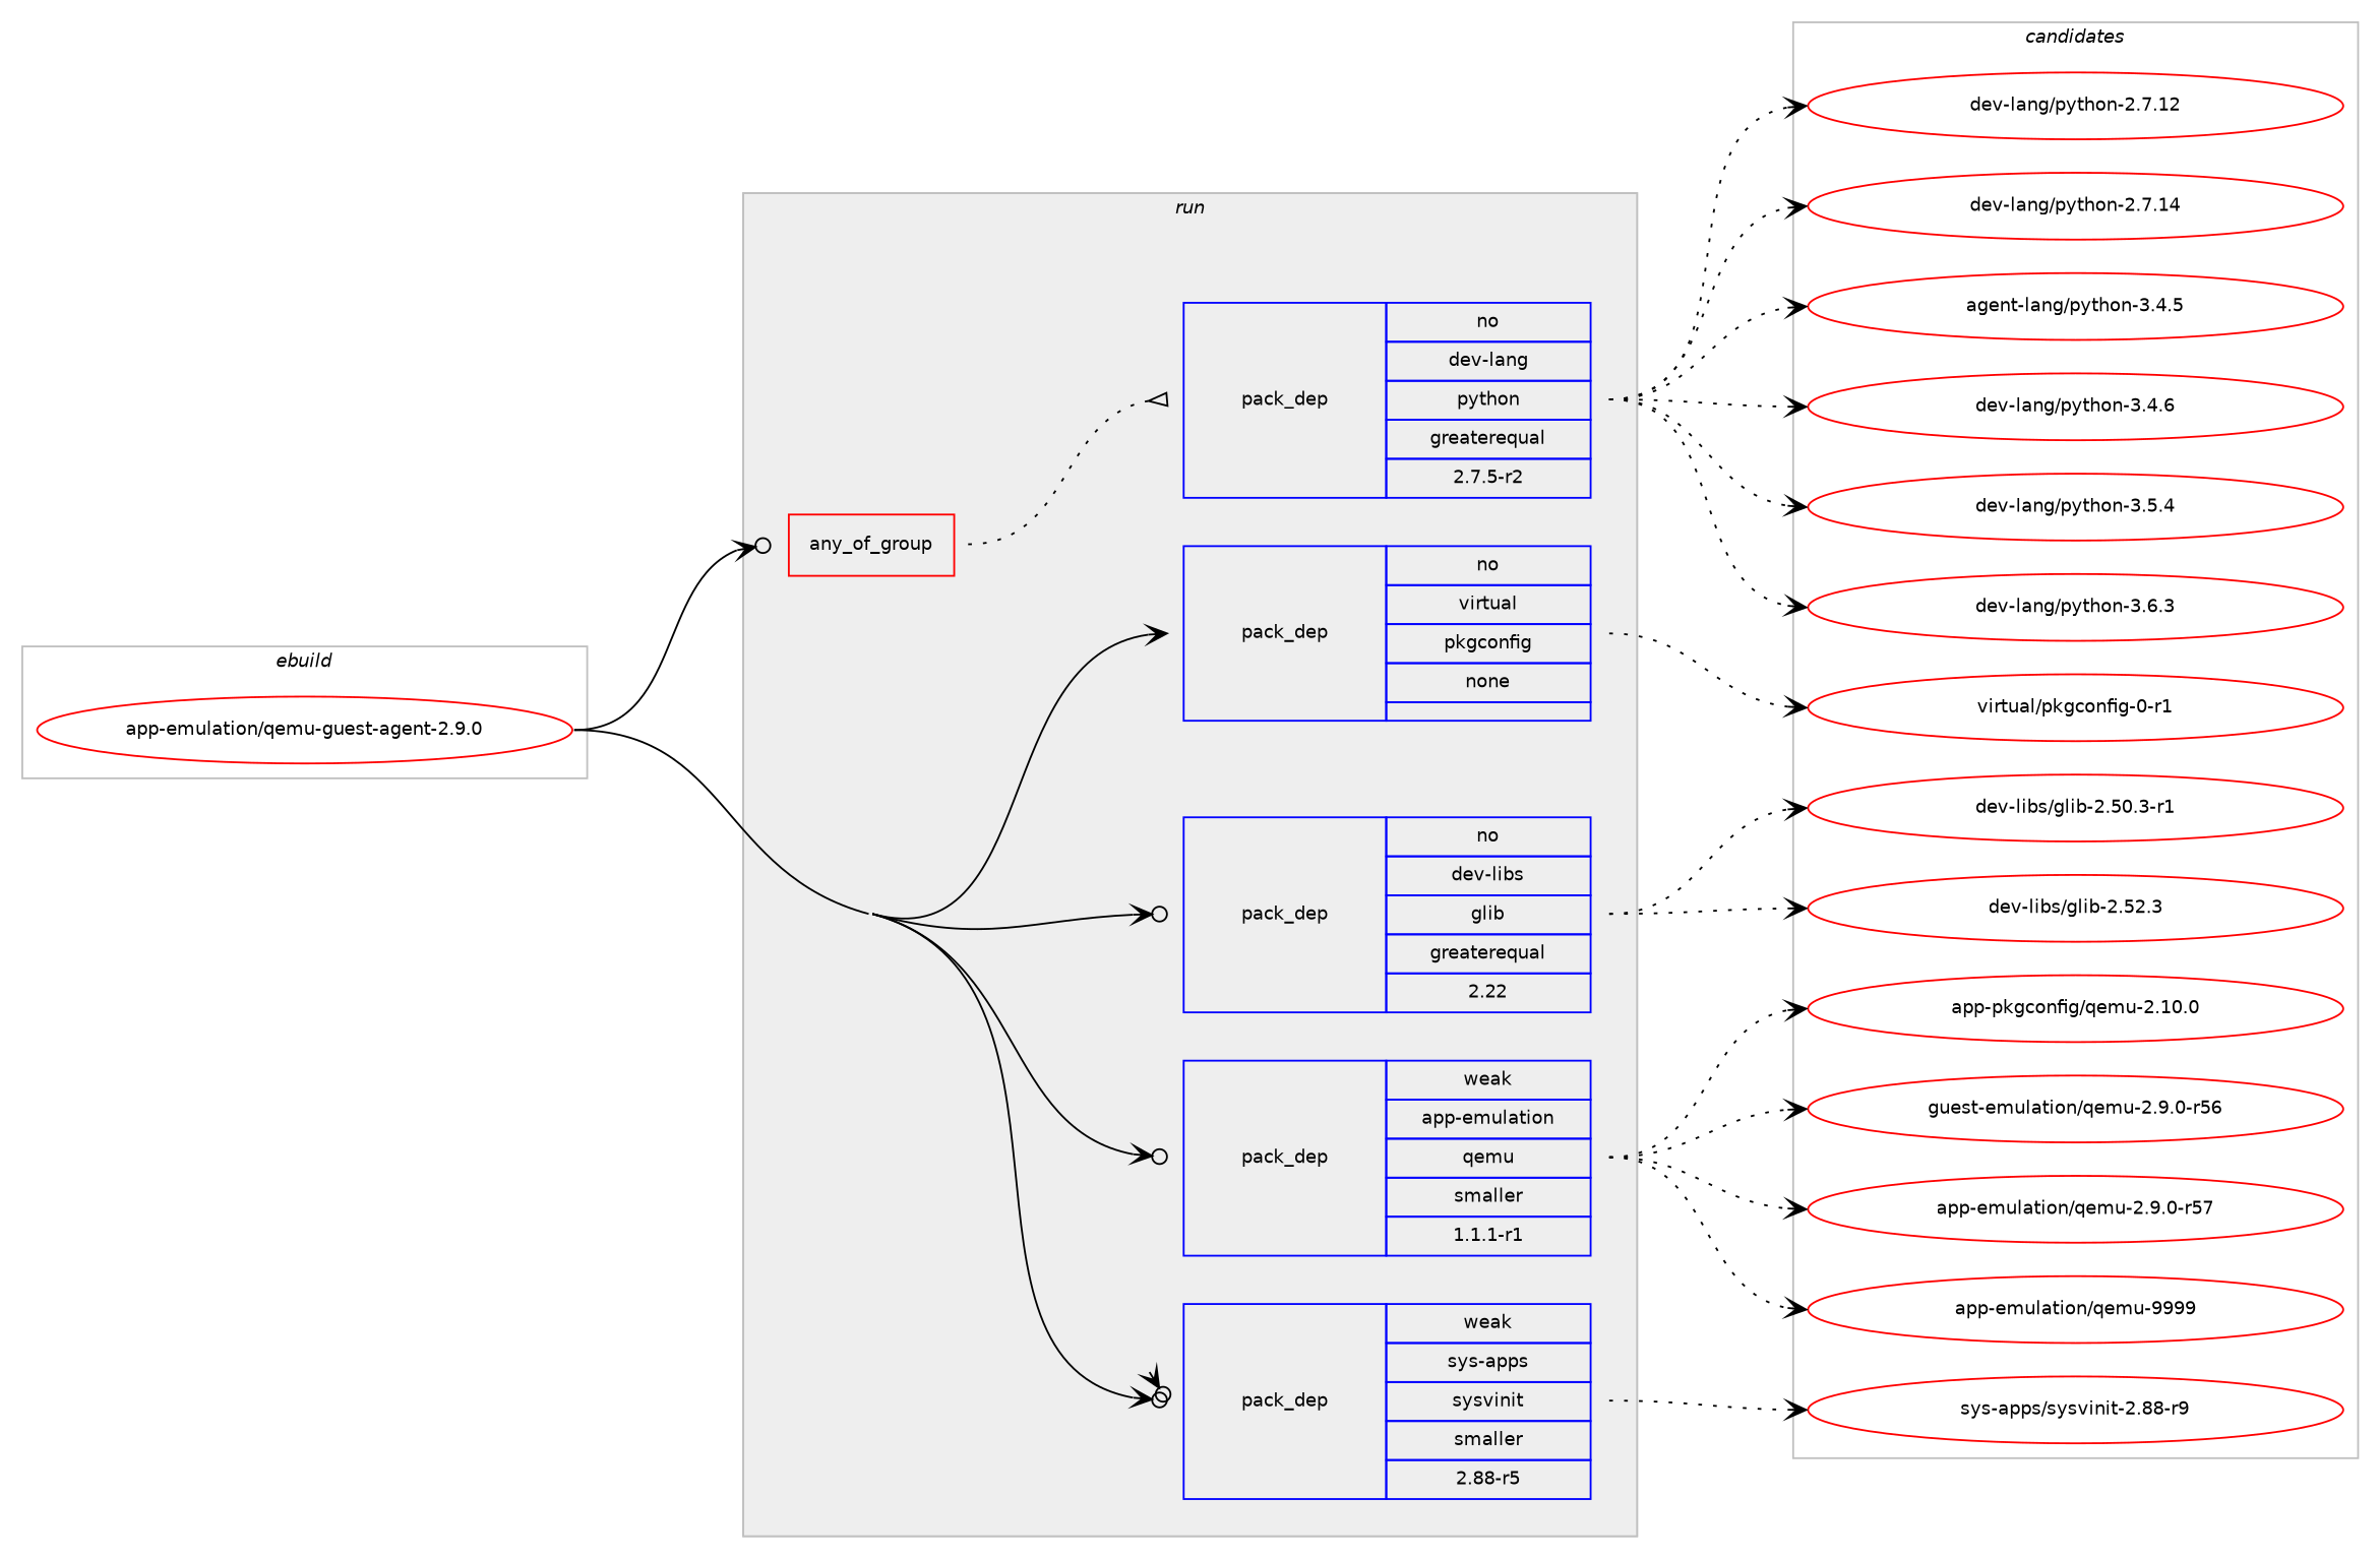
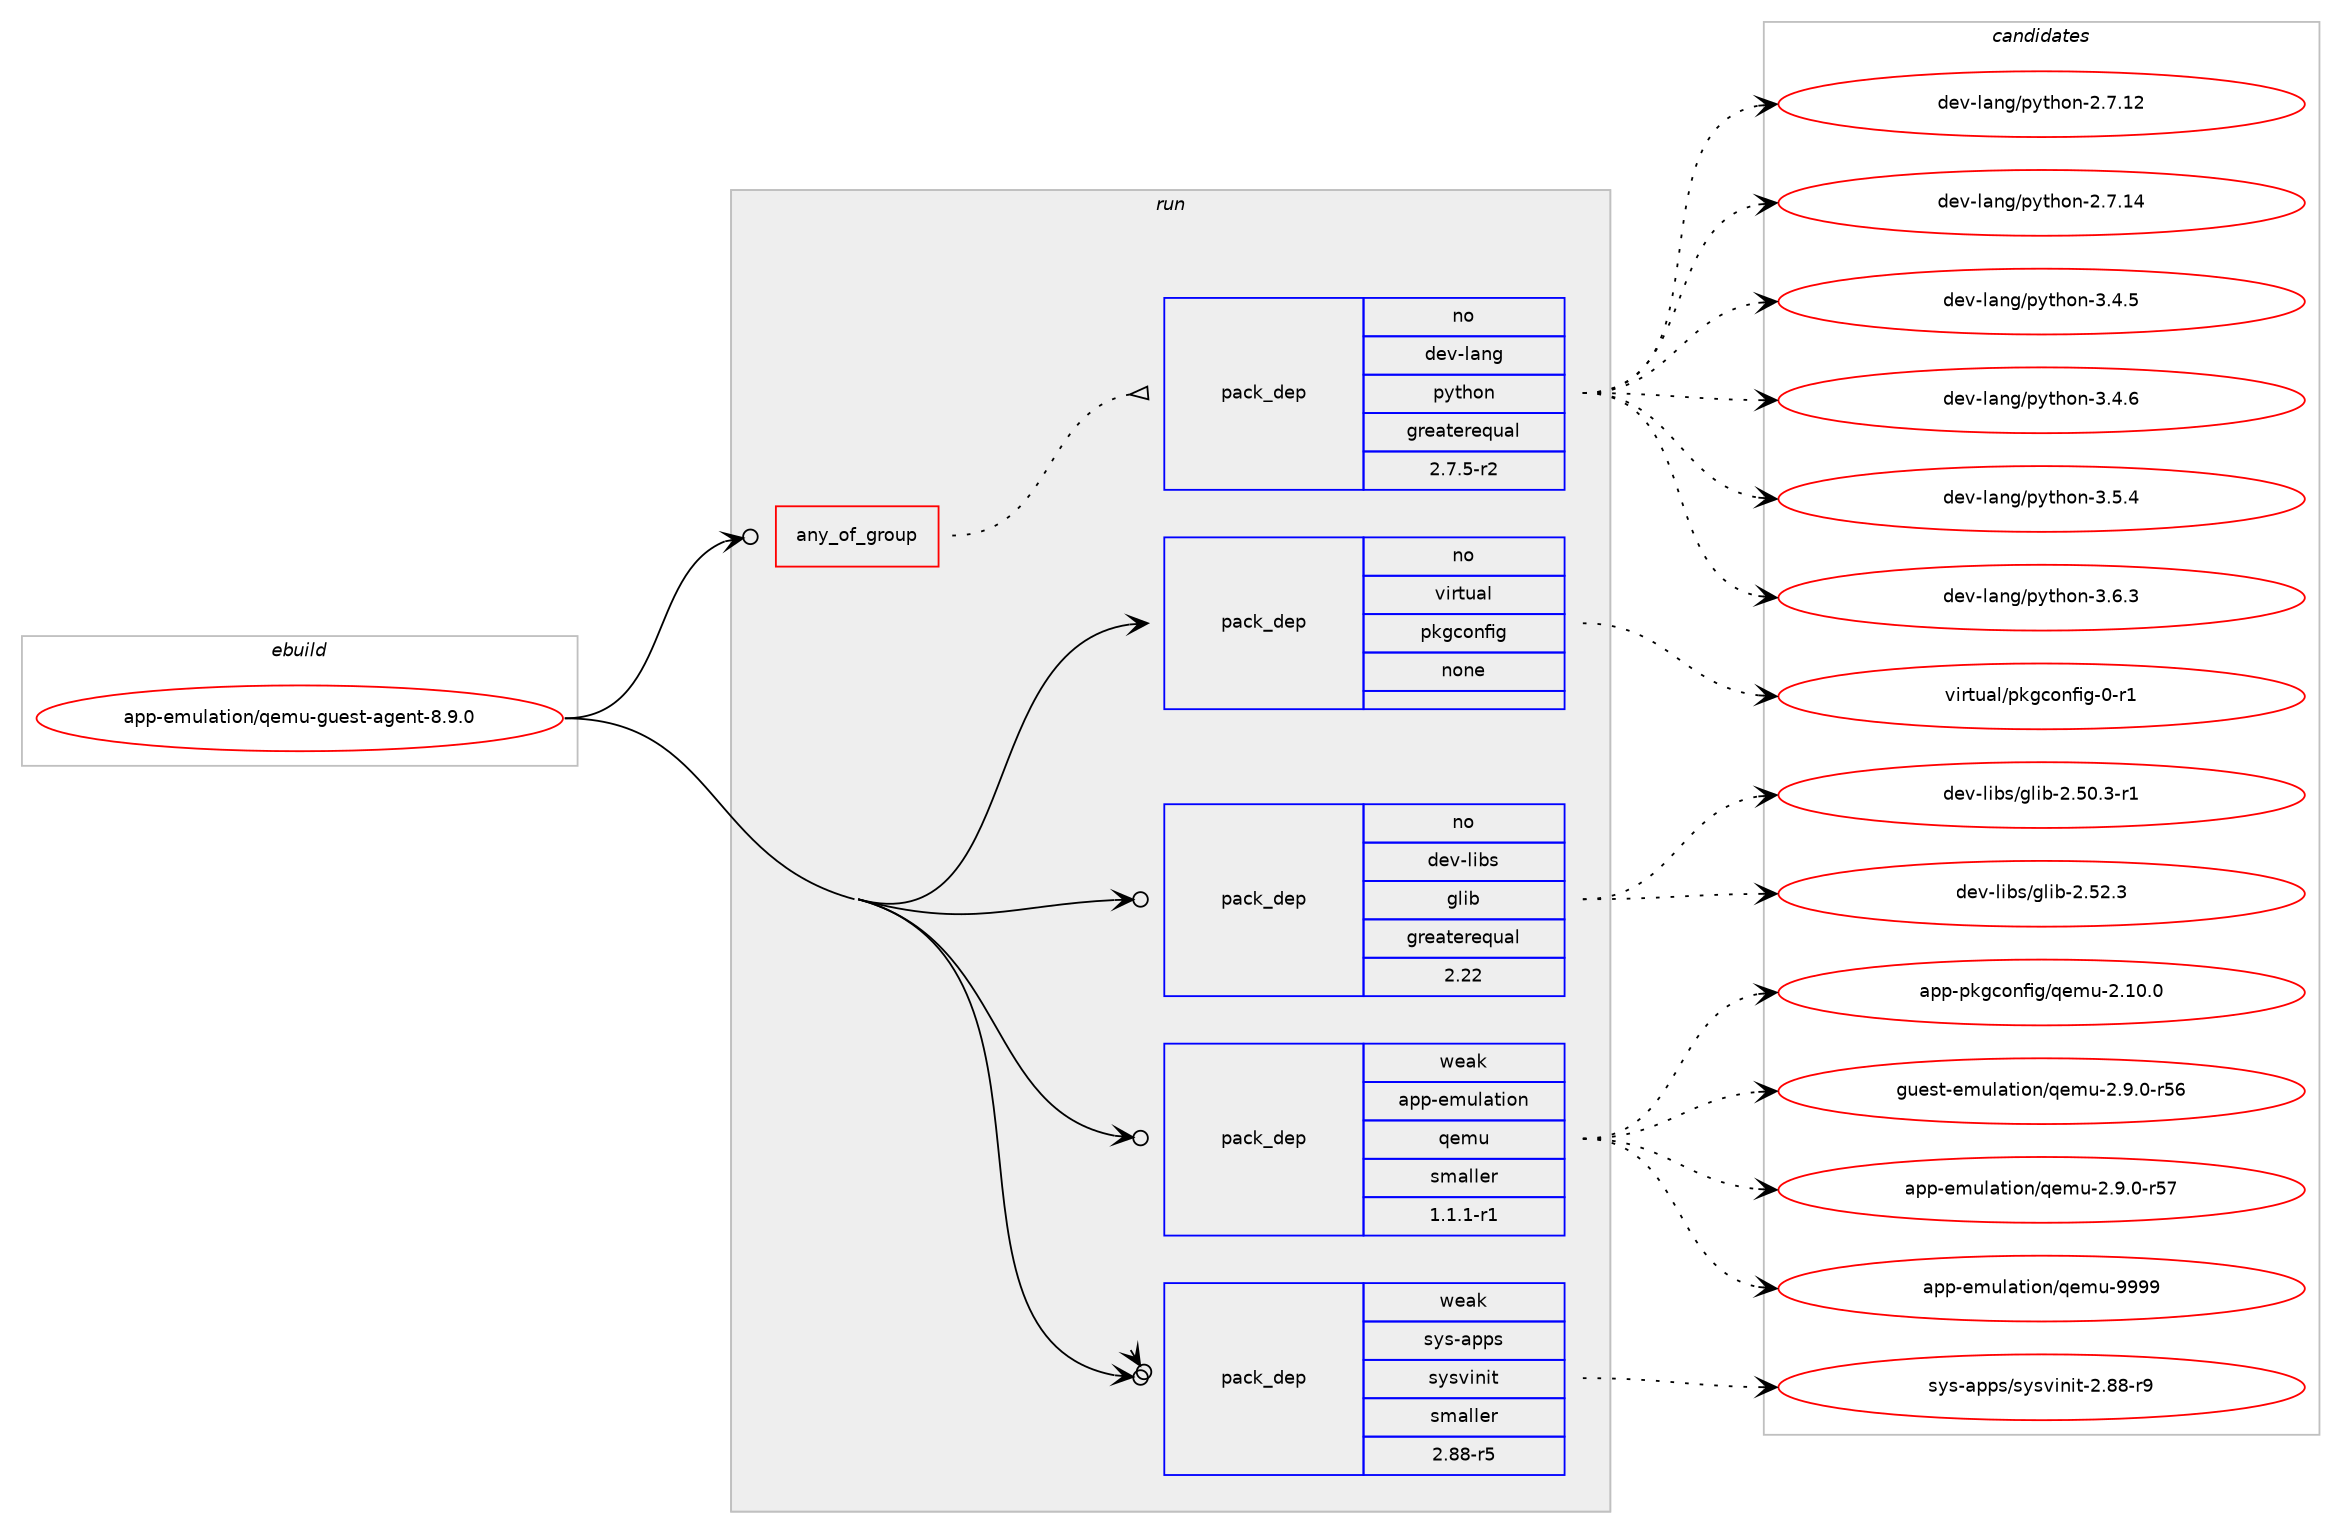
  digraph {
    compound=true
    concentrate=true
    fontname=Helvetica
    fontsize=10
    newrank=true
    rankdir=LR
    ranksep=1.5
    node [color=red fontname=Helvetica fontsize=10]
    edge [arrowhead=vee headport=w style=dotted tailport=e weight=100]
-   n1 [label="app-emulation/qemu-guest-agent-2.9.0" width=4]
+   n1 [label="app-emulation/qemu-guest-agent-8.9.0" width=4]
    n2 [color=blue label=<<TABLE BORDER="0" CELLBORDER="1" CELLSPACING="0" CELLPADDING="4" WIDTH="220"><TR><TD ROWSPAN="6" CELLPADDING="30">pack_dep</TD></TR><TR><TD WIDTH="110">no</TD></TR><TR><TD>dev-lang</TD></TR><TR><TD>python</TD></TR><TR><TD>greaterequal</TD></TR><TR><TD>2.7.5-r2</TD></TR></TABLE>> shape=none]
    n3 [label=<<TABLE BORDER="0" CELLBORDER="1" CELLSPACING="0" CELLPADDING="4"><TR><TD CELLPADDING="10">any_of_group</TD></TR></TABLE>> shape=none]
    n4 [color=blue label=<<TABLE BORDER="0" CELLBORDER="1" CELLSPACING="0" CELLPADDING="4" WIDTH="220"><TR><TD ROWSPAN="6" CELLPADDING="30">pack_dep</TD></TR><TR><TD WIDTH="110">no</TD></TR><TR><TD>virtual</TD></TR><TR><TD>pkgconfig</TD></TR><TR><TD>none</TD></TR><TR><TD></TD></TR></TABLE>> shape=none]
    n5 [color=blue label=<<TABLE BORDER="0" CELLBORDER="1" CELLSPACING="0" CELLPADDING="4" WIDTH="220"><TR><TD ROWSPAN="6" CELLPADDING="30">pack_dep</TD></TR><TR><TD WIDTH="110">no</TD></TR><TR><TD>dev-libs</TD></TR><TR><TD>glib</TD></TR><TR><TD>greaterequal</TD></TR><TR><TD>2.22</TD></TR></TABLE>> shape=none]
    n6 [color=blue label=<<TABLE BORDER="0" CELLBORDER="1" CELLSPACING="0" CELLPADDING="4" WIDTH="220"><TR><TD ROWSPAN="6" CELLPADDING="30">pack_dep</TD></TR><TR><TD WIDTH="110">weak</TD></TR><TR><TD>app-emulation</TD></TR><TR><TD>qemu</TD></TR><TR><TD>smaller</TD></TR><TR><TD>1.1.1-r1</TD></TR></TABLE>> shape=none]
    n7 [color=blue label=<<TABLE BORDER="0" CELLBORDER="1" CELLSPACING="0" CELLPADDING="4" WIDTH="220"><TR><TD ROWSPAN="6" CELLPADDING="30">pack_dep</TD></TR><TR><TD WIDTH="110">weak</TD></TR><TR><TD>sys-apps</TD></TR><TR><TD>sysvinit</TD></TR><TR><TD>smaller</TD></TR><TR><TD>2.88-r5</TD></TR></TABLE>> shape=none]
    n8 [label="dev-lang/python-2.7.12" width=4]
    n9 [label="dev-lang/python-2.7.14" width=4]
-   n10 [label="agent-lang/python-3.4.5" width=4]
+   n10 [label="dev-lang/python-3.4.5" width=4]
    n11 [label="dev-lang/python-3.4.6" width=4]
    n12 [label="dev-lang/python-3.5.4" width=4]
    n13 [label="dev-lang/python-3.6.3" width=4]
    n14 [label="virtual/pkgconfig-0-r1" width=4]
    n15 [label="dev-libs/glib-2.50.3-r1" width=4]
    n16 [label="dev-libs/glib-2.52.3" width=4]
    n17 [label="app-pkgconfig/qemu-2.10.0" width=4]
    n18 [label="guest-emulation/qemu-2.9.0-r56" width=4]
    n19 [label="app-emulation/qemu-2.9.0-r57" width=4]
    n20 [label="app-emulation/qemu-9999" width=4]
    n21 [label="sys-apps/sysvinit-2.88-r9" width=4]
    subgraph cluster_1 {
      color=gray
      label=<<i>ebuild</i>>
      rank=same
      n1
    }
    subgraph cluster_2 {
      color=gray
      label=<<i>dependencies</i>>
      subgraph cluster_3 {
        color=gray
        fillcolor="#eeeeee"
        label=<<i>compile</i>>
        style=filled
        subgraph sub_4 {
          color=gray
          fillcolor="#eeeeee"
          label=<<i>compile</i>>
          style=filled
          n3
          subgraph sub_5 {
            color=gray
            fillcolor="#eeeeee"
            label=<<i>compile</i>>
            style=filled
            n2
          }
        }
        subgraph sub_6 {
          color=gray
          fillcolor="#eeeeee"
          label=<<i>compile</i>>
          style=filled
          n4
        }
      }
      subgraph cluster_7 {
        color=gray
        fillcolor="#eeeeee"
        label=<<i>compile and run</i>>
        style=filled
        subgraph sub_8 {
          color=gray
          fillcolor="#eeeeee"
          label=<<i>compile and run</i>>
          style=filled
          n5
        }
        subgraph sub_9 {
          color=gray
          fillcolor="#eeeeee"
          label=<<i>compile and run</i>>
          style=filled
          n6
        }
        subgraph sub_10 {
          color=gray
          fillcolor="#eeeeee"
          label=<<i>compile and run</i>>
          style=filled
          n7
        }
      }
      subgraph cluster_11 {
        color=gray
        fillcolor="#eeeeee"
        label=<<i>run</i>>
        style=filled
      }
    }
    subgraph cluster_12 {
      color=gray
      label=<<i>candidates</i>>
      rank=same
      subgraph sub_13 {
        color=black
        label=<<i>candidates</i>>
        nodesep=1
        rank=same
        n8
        n9
        n10
        n11
        n12
        n13
      }
      subgraph sub_14 {
        color=black
        label=<<i>candidates</i>>
        nodesep=1
        rank=same
        n14
      }
      subgraph sub_15 {
        color=black
        label=<<i>candidates</i>>
        nodesep=1
        rank=same
        n15
        n16
      }
      subgraph sub_16 {
        color=black
        label=<<i>candidates</i>>
        nodesep=1
        rank=same
        n17
        n18
        n19
        n20
      }
      subgraph sub_17 {
        color=black
        label=<<i>candidates</i>>
        nodesep=1
        rank=same
        n21
      }
    }
    n1 -> n3 [arrowhead=odotvee style=solid weight=20]
    n1 -> n4 [style=solid weight=20]
    n1 -> n5 [arrowhead=odotvee style=solid weight=20]
    n1 -> n6 [arrowhead=odotvee style=solid weight=20]
    n1 -> n7 [arrowhead=odotvee style=solid weight=20]
    n2 -> n8
    n2 -> n9
    n2 -> n10
    n2 -> n11
    n2 -> n12
    n2 -> n13
    n3 -> n2 [arrowhead=oinv weight=20]
    n4 -> n14
    n5 -> n15
    n5 -> n16
    n6 -> n17
    n6 -> n18
    n6 -> n19
    n6 -> n20
    n7 -> n21
  }
